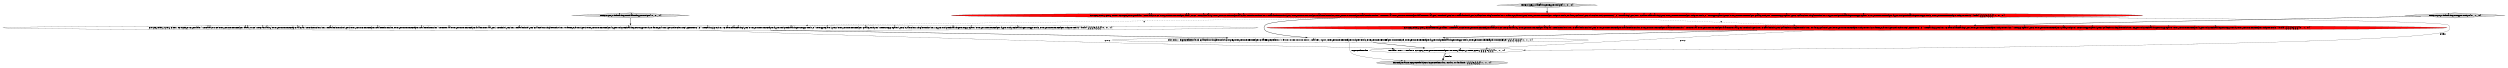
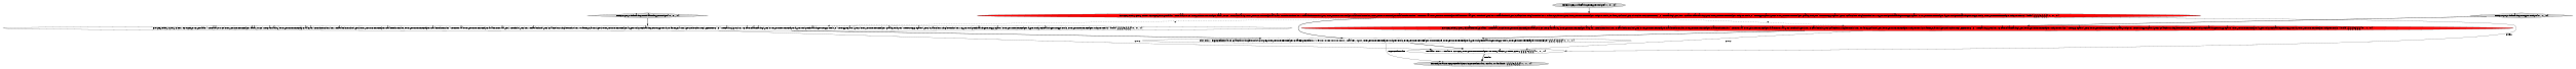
  digraph {
    node [fillcolor=lightgray shape=ellipse style=filled]
    edge [style=bold]
-   n1 [label="testGroupByWithHavingOnHyperUnique['1', '0', '0']" shape=diamond]
+   n1 [label="testGroupByWithHavingOnHyperUnique['1', '0', '0']"]
    n2 [fillcolor=red label="GroupByQuery query = new GroupByQuery.Builder().setDataSource(QueryRunnerTestHelper.dataSource).setGranularity(QueryRunnerTestHelper.allGran).setDimensions(new DefaultDimensionSpec(QueryRunnerTestHelper.marketDimension,QueryRunnerTestHelper.marketDimension)).setInterval(QueryRunnerTestHelper.fullOnIntervalSpec).setLimitSpec(new DefaultLimitSpec(Collections.singletonList(new OrderByColumnSpec(QueryRunnerTestHelper.uniqueMetric,OrderByColumnSpec.Direction.DESCENDING)),3)).setHavingSpec(new GreaterThanHavingSpec(QueryRunnerTestHelper.uniqueMetric,8)).setAggregatorSpecs(QueryRunnerTestHelper.qualityUniques).setPostAggregatorSpecs(Collections.singletonList(new HyperUniqueFinalizingPostAggregator(QueryRunnerTestHelper.hyperUniqueFinalizingPostAggMetric,QueryRunnerTestHelper.uniqueMetric))).build()@@@3@@@['1', '0', '0']"]
    n3 [label="testGroupByWithHavingOnFinalizedHyperUnique['0', '0', '1']" shape=diamond]
    n4 [fillcolor=white label="GroupByQuery query = new GroupByQuery.Builder().setDataSource(QueryRunnerTestHelper.dataSource).setGranularity(QueryRunnerTestHelper.allGran).setDimensions(new DefaultDimensionSpec(QueryRunnerTestHelper.marketDimension,QueryRunnerTestHelper.marketDimension)).setInterval(QueryRunnerTestHelper.fullOnIntervalSpec).setLimitSpec(new DefaultLimitSpec(Collections.singletonList(new OrderByColumnSpec(QueryRunnerTestHelper.hyperUniqueFinalizingPostAggMetric,OrderByColumnSpec.Direction.DESCENDING)),3)).setHavingSpec(new GreaterThanHavingSpec(QueryRunnerTestHelper.hyperUniqueFinalizingPostAggMetric,8)).setAggregatorSpecs(QueryRunnerTestHelper.qualityUniques).setPostAggregatorSpecs(Collections.singletonList(new HyperUniqueFinalizingPostAggregator(QueryRunnerTestHelper.hyperUniqueFinalizingPostAggMetric,QueryRunnerTestHelper.uniqueMetric))).build()@@@3@@@['0', '0', '1']"]
    n5 [label="TestHelper.assertExpectedObjects(expectedResults,results,\"order-limit\")@@@6@@@['1', '1', '1']"]
    n6 [fillcolor=white label="Iterable<Row> results = GroupByQueryRunnerTestHelper.runQuery(factory,runner,query)@@@5@@@['1', '1', '1']"]
    n7 [fillcolor=red label="GroupByQuery query = makeQueryBuilder().setDataSource(QueryRunnerTestHelper.dataSource).setGranularity(QueryRunnerTestHelper.allGran).setDimensions(new DefaultDimensionSpec(QueryRunnerTestHelper.marketDimension,QueryRunnerTestHelper.marketDimension)).setInterval(QueryRunnerTestHelper.fullOnIntervalSpec).setLimitSpec(new DefaultLimitSpec(Collections.singletonList(new OrderByColumnSpec(QueryRunnerTestHelper.uniqueMetric,OrderByColumnSpec.Direction.DESCENDING)),3)).setHavingSpec(new GreaterThanHavingSpec(QueryRunnerTestHelper.uniqueMetric,8)).setAggregatorSpecs(QueryRunnerTestHelper.qualityUniques).setPostAggregatorSpecs(Collections.singletonList(new HyperUniqueFinalizingPostAggregator(QueryRunnerTestHelper.hyperUniqueFinalizingPostAggMetric,QueryRunnerTestHelper.uniqueMetric))).build()@@@3@@@['0', '1', '0']"]
    n8 [fillcolor=white label="List<Row> expectedResults = Collections.singletonList(GroupByQueryRunnerTestHelper.createExpectedRow(\"1970-01-01T00:00:00.000Z\",\"market\",\"spot\",QueryRunnerTestHelper.uniqueMetric,QueryRunnerTestHelper.UNIQUES_9,QueryRunnerTestHelper.hyperUniqueFinalizingPostAggMetric,QueryRunnerTestHelper.UNIQUES_9))@@@4@@@['1', '1', '1']"]
    n9 [label="testGroupByWithHavingOnHyperUnique['0', '1', '0']" shape=diamond]
    n1 -> n2
    n2 -> n4 [label=0 style=dashed]
    n2 -> n6 [label=query style=solid]
    n2 -> n7 [label=0 style=dashed]
    n2 -> n8
    n3 -> n4
    n4 -> n6 [label=query style=solid]
    n4 -> n8
    n6 -> n5 [label=results style=solid]
    n6 -> n5
    n7 -> n6 [label=query style=solid]
    n7 -> n8
    n8 -> n5 [label=expectedResults style=solid]
    n8 -> n6
    n9 -> n7
  }
